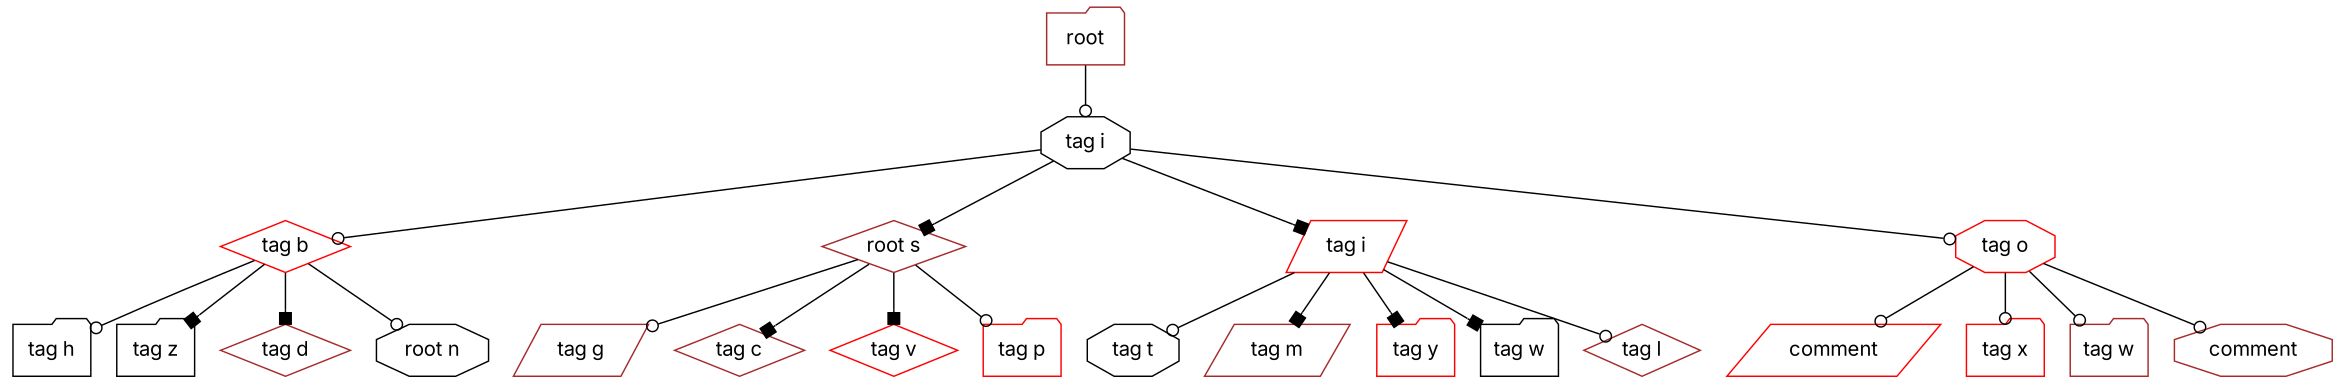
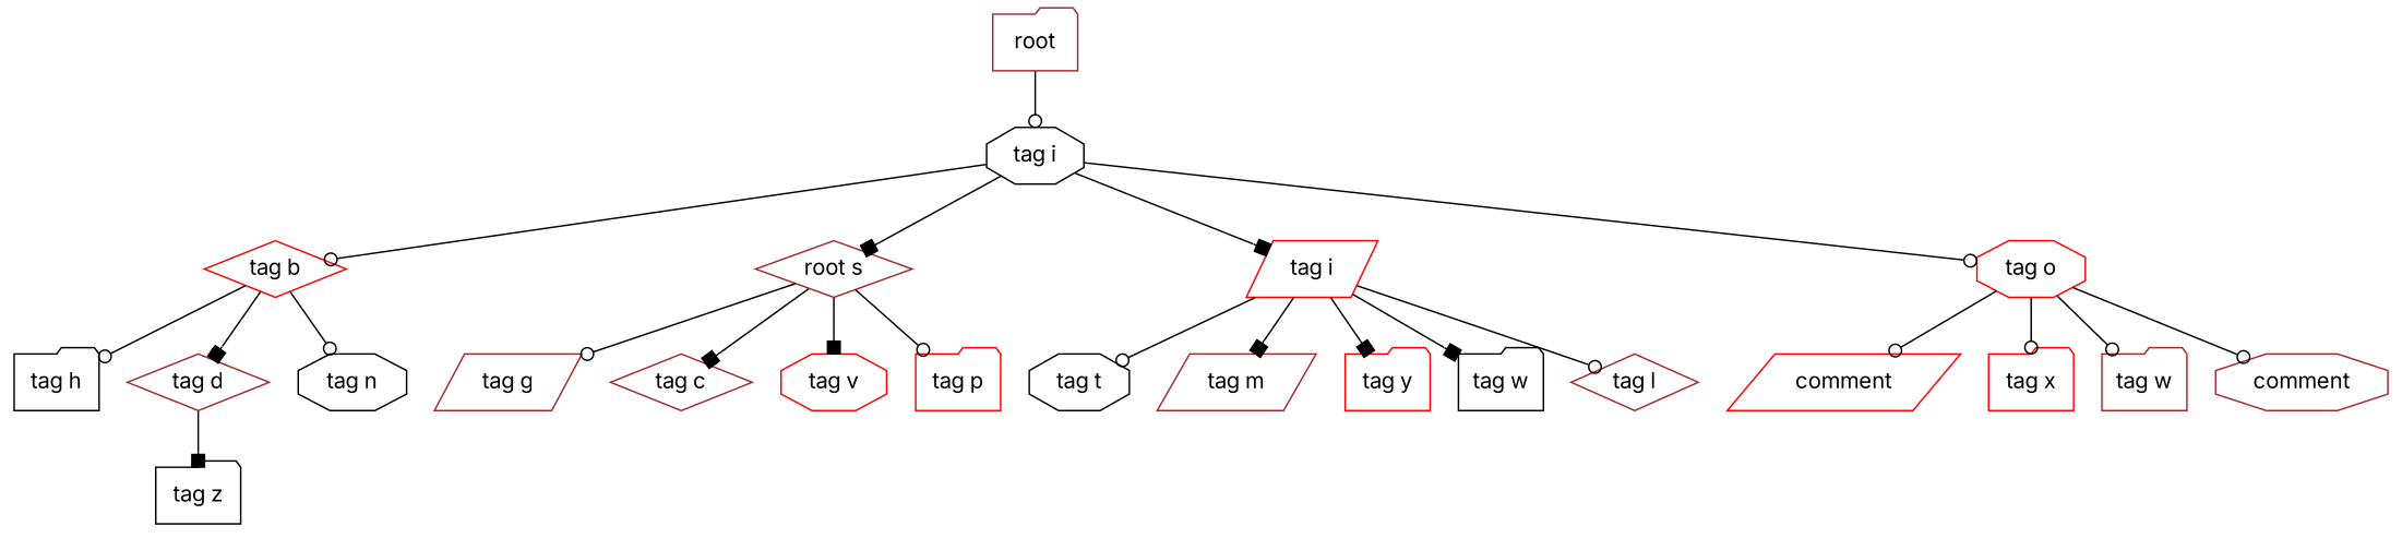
  digraph {
    fontname=Inter
    node [color=brown fontname=Inter shape=folder]
    edge [arrowhead=odot fontname=Inter]
    n1 [label=root]
    n2 [color=black label="tag i" shape=octagon]
    n3 [color=red label="tag b" shape=diamond]
    n4 [label="root s" shape=diamond]
    n5 [color=red label="tag i" shape=parallelogram]
    n6 [color=red label="tag o" shape=octagon]
    n7 [color=black label="tag h"]
    n8 [color=black label="tag z"]
    n9 [label="tag d" shape=diamond]
-   n10 [color=black label="root n" shape=octagon]
+   n10 [color=black label="tag n" shape=octagon]
    n11 [label="tag g" shape=parallelogram]
    n12 [label="tag c" shape=diamond]
-   n13 [color=red label="tag v" shape=diamond]
+   n13 [color=red label="tag v" shape=octagon]
    n14 [color=red label="tag p"]
    n15 [color=black label="tag t" shape=octagon]
    n16 [label="tag m" shape=parallelogram]
    n17 [color=red label="tag y"]
    n18 [color=black label="tag w"]
    n19 [label="tag l" shape=diamond]
    n20 [color=red label=comment shape=parallelogram]
    n21 [color=red label="tag x"]
    n22 [label="tag w"]
    n23 [label=comment shape=octagon]
    n1 -> n2
    n2 -> n3
    n2 -> n4 [arrowhead=box]
    n2 -> n5 [arrowhead=box]
    n2 -> n6
    n3 -> n7
-   n3 -> n8 [arrowhead=box]
+   n9 -> n8 [arrowhead=box]
    n3 -> n9 [arrowhead=box]
    n3 -> n10
    n4 -> n11
    n4 -> n12 [arrowhead=box]
    n4 -> n13 [arrowhead=box]
    n4 -> n14
    n5 -> n15
    n5 -> n16 [arrowhead=box]
    n5 -> n17 [arrowhead=box]
    n5 -> n18 [arrowhead=box]
    n5 -> n19
    n6 -> n20
    n6 -> n21
    n6 -> n22
    n6 -> n23
  }
